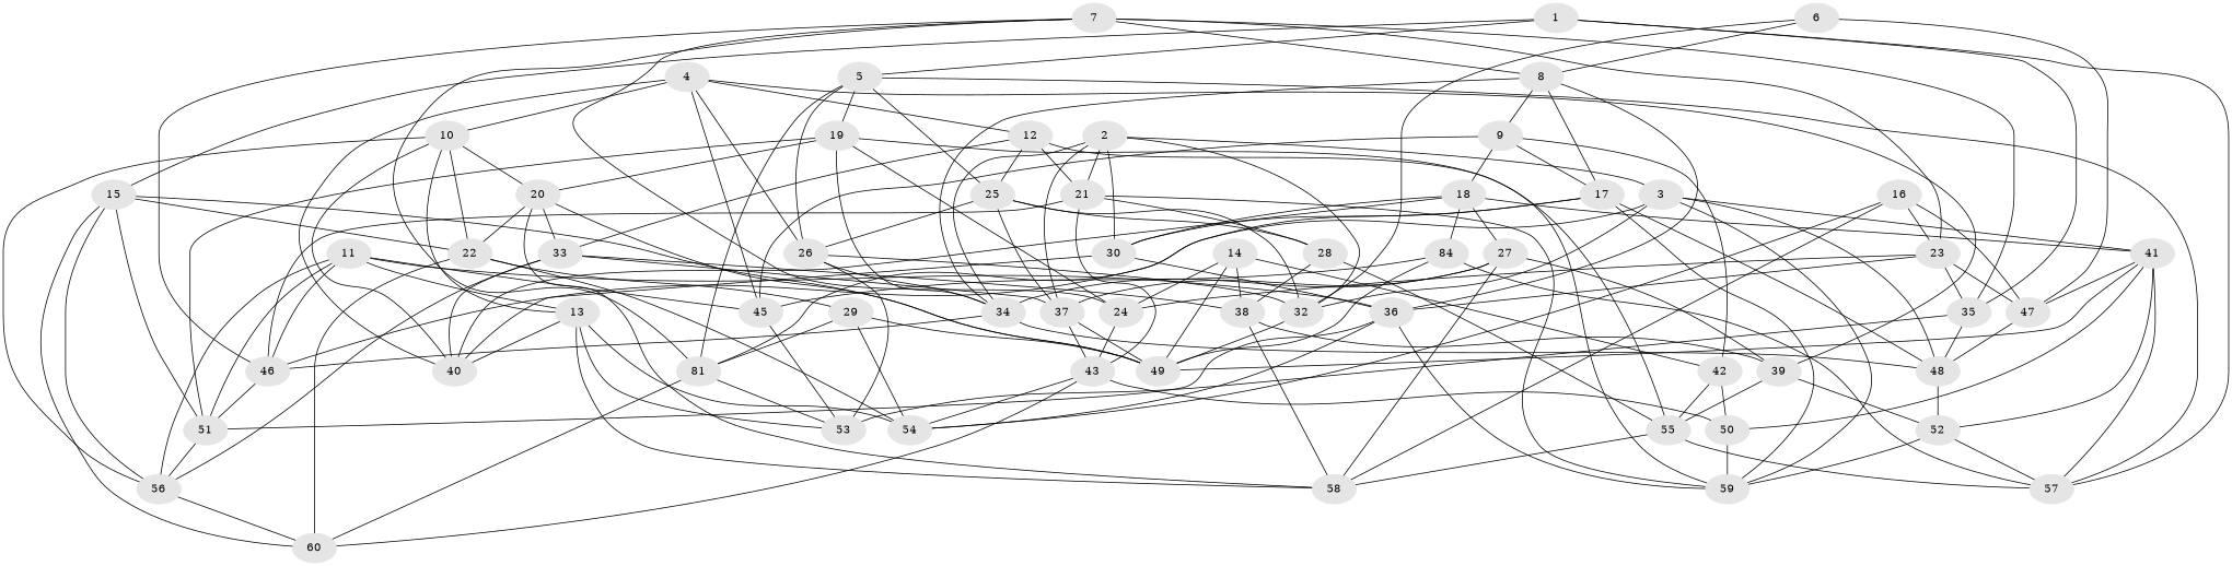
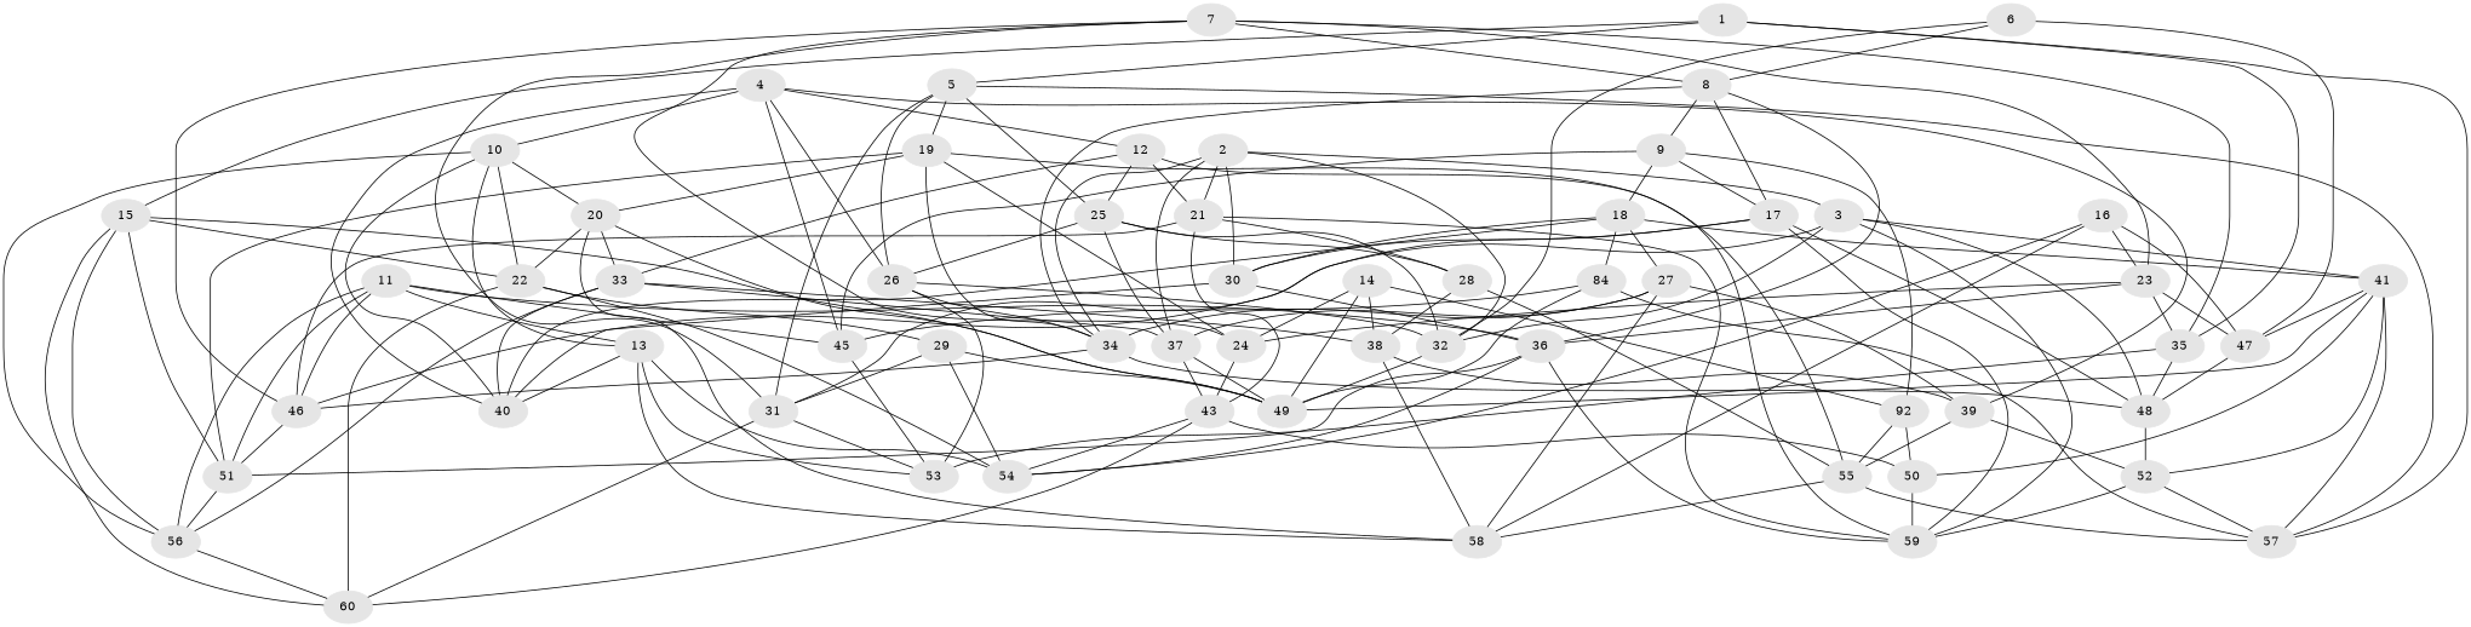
  graph {
    node [color=gray90 style=filled]
    edge [weight=1.0]
    1
    5
    15
    35
    57
    26
    19
    25
-   31 [label=81]
+   31
    22
    56
    51
    49
    60
    48
    53
    2
    3
    21
    30
    32
    34
    37
    41
    46
    59
    28
    43
    40
    36
    47
    52
    50
    4
    10
    12
    39
    45
    13
    20
    33
    55
    24
    6
    8
    9
    17
    7
    23
    18
-   42
+   42 [label=92]
    54
    27
    n54 [label=84]
    58
    29
    11
    38
    14
    16
    1 -- 5
    1 -- 15
    1 -- 35
    1 -- 57
    5 -- 57
    5 -- 26
    5 -- 19
    5 -- 25
    5 -- 31
    15 -- 22
    15 -- 56
    15 -- 51
    15 -- 49
    15 -- 60
    35 -- 48
    35 -- 53 [weight=2.0]
    26 -- 53
    26 -- 32
    26 -- 34
    19 -- 51
    19 -- 34
    19 -- 20
    19 -- 55
    19 -- 24
    25 -- 26
    25 -- 32
    25 -- 37
    25 -- 28
    31 -- 60
    31 -- 53
    22 -- 60
    22 -- 54
    22 -- 29
    56 -- 60
    51 -- 56
    48 -- 52
    2 -- 3
    2 -- 21
    2 -- 30
    2 -- 32
    2 -- 34
    2 -- 37
    3 -- 48
    3 -- 32
    3 -- 41
    3 -- 46
    3 -- 59
    21 -- 46
    21 -- 59
    21 -- 28
    21 -- 43
    30 -- 40
    30 -- 36 [weight=2.0]
    32 -- 49
    34 -- 48
    34 -- 46
    37 -- 49
    37 -- 43
    41 -- 57
    41 -- 49
    41 -- 47
    41 -- 52
    41 -- 50
    46 -- 51
    28 -- 55
    28 -- 38
    43 -- 60
    43 -- 50
    43 -- 54
    36 -- 51
    36 -- 59
    36 -- 54
    47 -- 48
    52 -- 57
    52 -- 59
    50 -- 59 [weight=2.0]
    4 -- 26
    4 -- 40
    4 -- 10
    4 -- 12
    4 -- 39
    4 -- 45
    10 -- 22
    10 -- 56
    10 -- 40
    10 -- 13
    10 -- 20
    12 -- 25
    12 -- 21
    12 -- 59 [weight=2.0]
    12 -- 33
    39 -- 52 [weight=2.0]
    39 -- 55
    45 -- 53
    13 -- 53
    13 -- 40
    13 -- 54
    13 -- 58
    20 -- 22
    20 -- 49
    20 -- 33
    20 -- 58
    33 -- 56
    33 -- 37
    33 -- 40
    33 -- 38
    55 -- 57
    55 -- 58
    24 -- 43
    6 -- 32
    6 -- 47 [weight=2.0]
    6 -- 8
    8 -- 34
    8 -- 36
    8 -- 9
    8 -- 17
    9 -- 45 [weight=2.0]
    9 -- 17
    9 -- 18
    9 -- 42
    17 -- 31
    17 -- 48
    17 -- 30
    17 -- 59
    7 -- 35
    7 -- 31
    7 -- 46
    7 -- 24
    7 -- 8
    7 -- 23
    23 -- 35
    23 -- 36
    23 -- 47
    23 -- 24
    18 -- 30
    18 -- 41
    18 -- 40
    18 -- 27
    18 -- n54
    42 -- 50
    42 -- 55
    27 -- 34 [weight=2.0]
    27 -- 37
    27 -- 39
    27 -- 58
    n54 -- 57
    n54 -- 49
    n54 -- 45
    29 -- 31
    29 -- 49
    29 -- 54
    11 -- 56
    11 -- 51
    11 -- 46
    11 -- 36
    11 -- 45
    11 -- 13
    38 -- 39
    38 -- 58
    14 -- 49
    14 -- 24 [weight=2.0]
    14 -- 42
    14 -- 38 [weight=2.0]
    16 -- 47
    16 -- 23
    16 -- 54
    16 -- 58
  }
